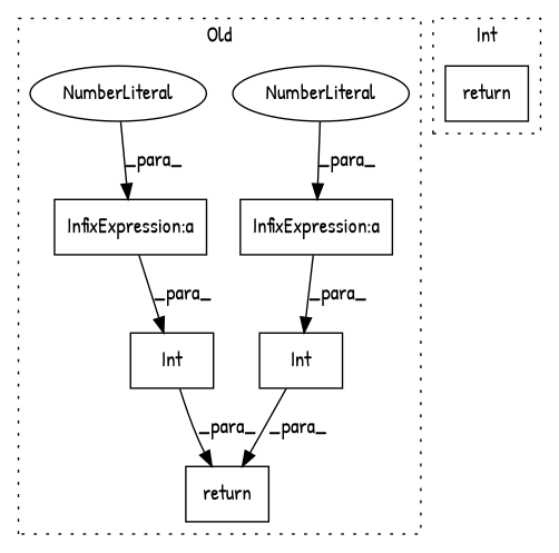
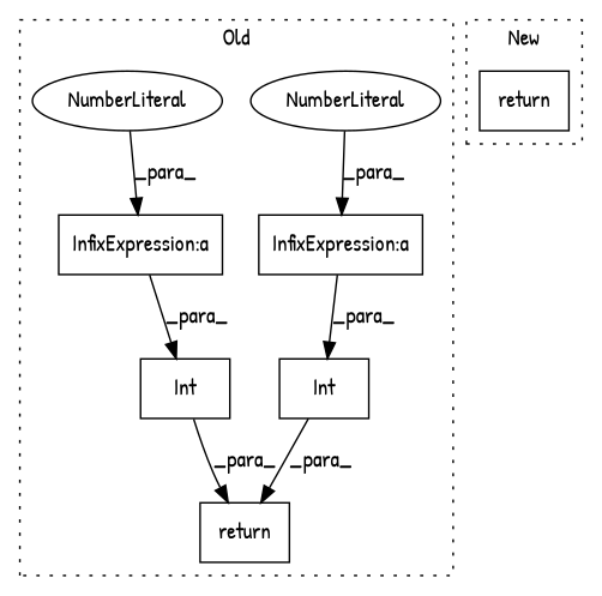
  digraph {
    fontname="Patrick Hand"
    node [a=32 l="4,1" s=2542 shape=box fontname="Patrick Hand"]
    edge [fontname="Patrick Hand"]
    n1 [label=Int s="2587,2606"]
    n2 [a=41 l=12 label=return]
    n3 [a=27 l=3 label="InfixExpression:a" s=2602]
    n4 [a=27 l=3 label="InfixExpression:a" s=2569]
    n5 [a=34 l=1 label=NumberLiteral s=2572 shape=ellipse]
    n6 [label=Int s="2554,2573"]
    n7 [a=34 l=1 label=NumberLiteral s=2605 shape=ellipse]
    n8 [a=41 l=7 label=return]
    subgraph cluster_1 {
      label=Old
      style=dotted
      n1
      n2
      n3
      n4
      n5
      n6
      n7
    }
    subgraph cluster_2 {
-     label=Int
+     label=New
      style=dotted
      n8
    }
    n1 -> n2 [label=_para_]
    n3 -> n1 [label=_para_]
    n4 -> n6 [label=_para_]
    n5 -> n4 [label=_para_]
    n6 -> n2 [label=_para_]
    n7 -> n3 [label=_para_]
  }
